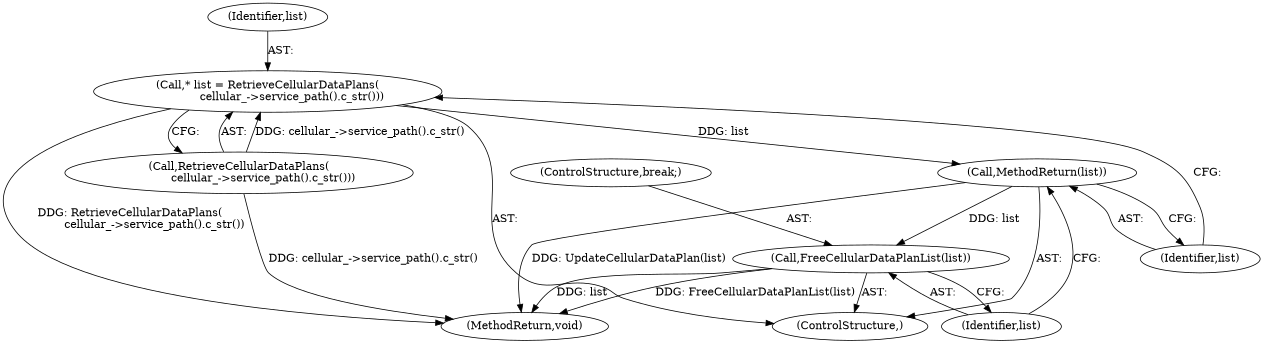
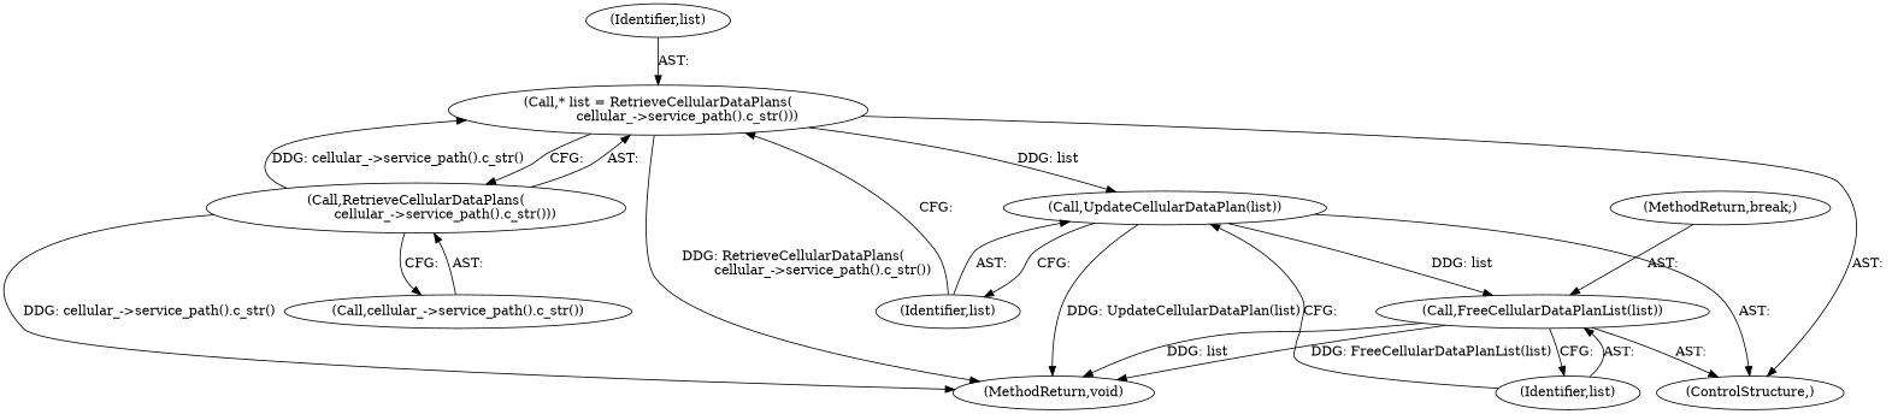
  digraph {
    n1 [label="(Call,* list = RetrieveCellularDataPlans(\n              cellular_->service_path().c_str()))"]
    n2 [label="(Call,RetrieveCellularDataPlans(\n              cellular_->service_path().c_str()))"]
-   n3 [label="(Call,MethodReturn(list))"]
+   n3 [label="(Call,UpdateCellularDataPlan(list))"]
    n4 [label="(MethodReturn,void)"]
    n5 [label="(ControlStructure,)"]
+   n6 [label="(Call,cellular_->service_path().c_str())"]
    n7 [label="(Call,FreeCellularDataPlanList(list))"]
    n8 [label="(Identifier,list)"]
    n9 [label="(Identifier,list)"]
-   n10 [label="(ControlStructure,break;)"]
+   n10 [label="(MethodReturn,break;)"]
    n11 [label="(Identifier,list)"]
    n1 -> n2 [label="CFG: "]
    n1 -> n3 [label="DDG: list"]
    n1 -> n4 [label="DDG: RetrieveCellularDataPlans(\n              cellular_->service_path().c_str())"]
    n1 -> n5 [label="AST: "]
    n2 -> n1 [label="AST: "]
    n2 -> n1 [label="DDG: cellular_->service_path().c_str()"]
    n2 -> n4 [label="DDG: cellular_->service_path().c_str()"]
+   n2 -> n6 [label="CFG: "]
    n3 -> n4 [label="DDG: UpdateCellularDataPlan(list)"]
    n3 -> n5 [label="AST: "]
    n3 -> n7 [label="DDG: list"]
    n3 -> n8 [label="CFG: "]
+   n6 -> n2 [label="AST: "]
    n7 -> n4 [label="DDG: FreeCellularDataPlanList(list)"]
    n7 -> n4 [label="DDG: list"]
    n7 -> n5 [label="AST: "]
    n7 -> n9 [label="CFG: "]
    n8 -> n1 [label="CFG: "]
    n8 -> n3 [label="AST: "]
    n9 -> n3 [label="CFG: "]
    n9 -> n7 [label="AST: "]
    n10 -> n7 [label="AST: "]
    n11 -> n1 [label="AST: "]
  }
